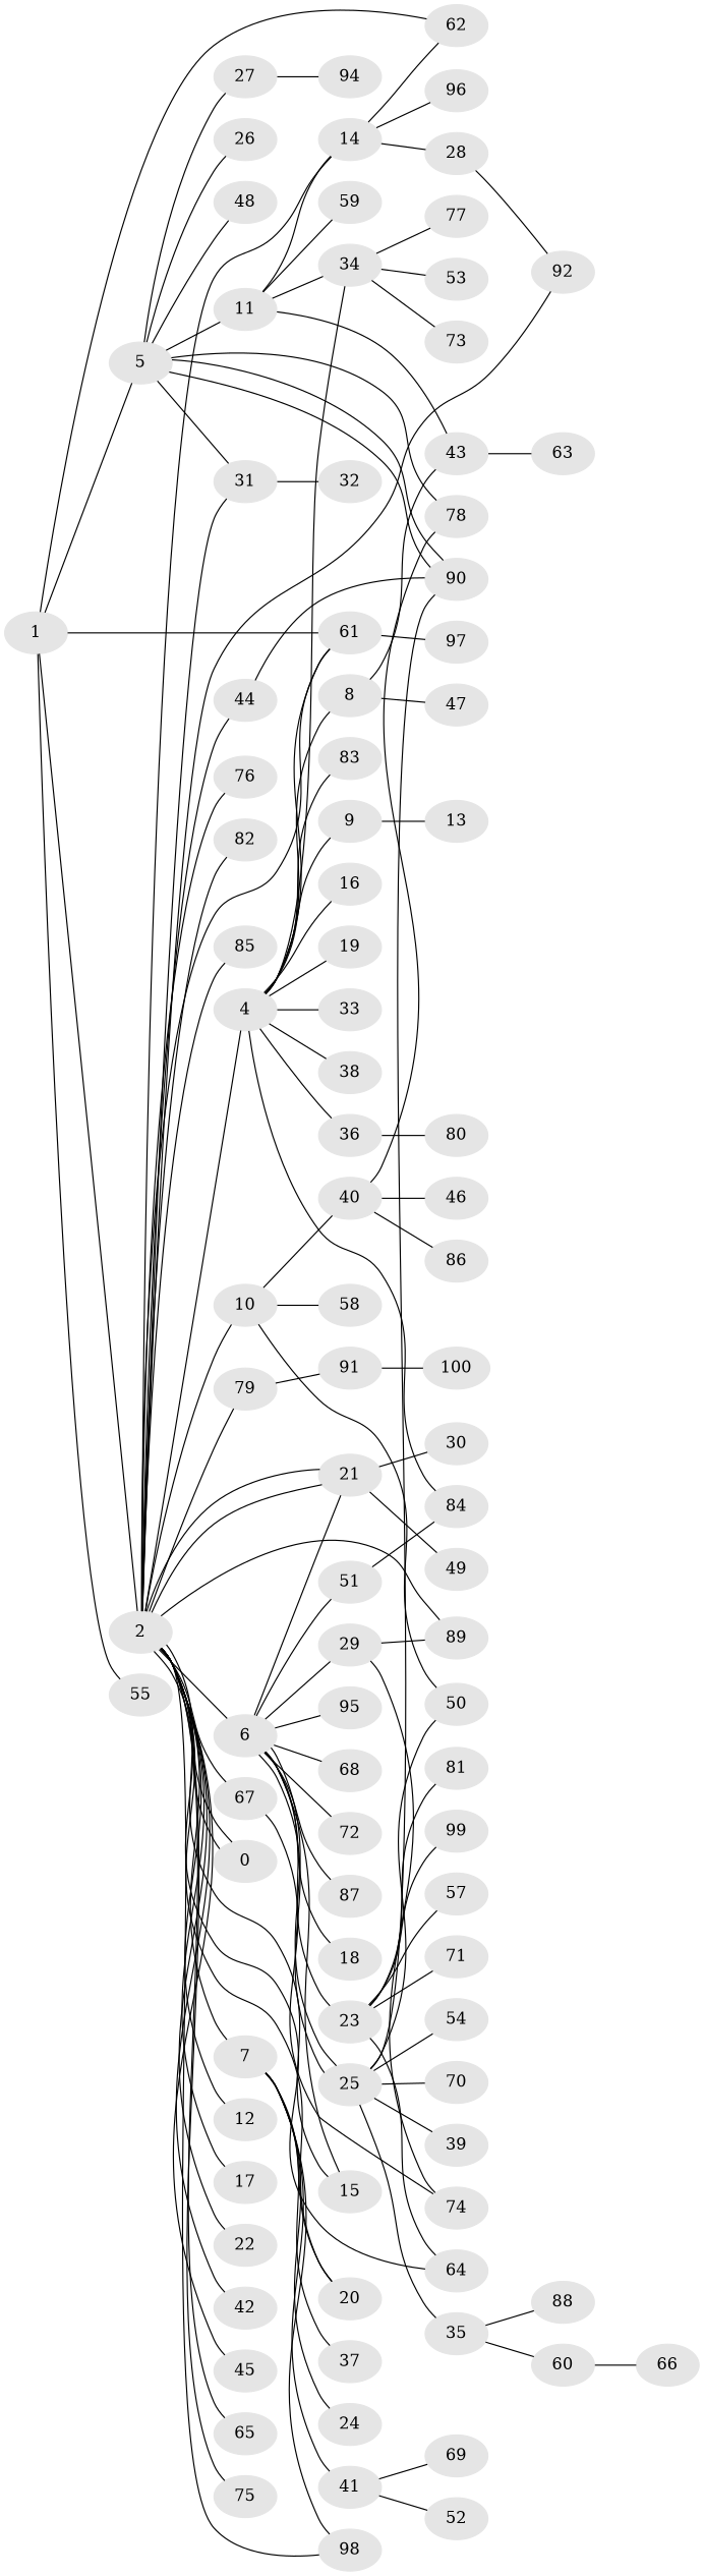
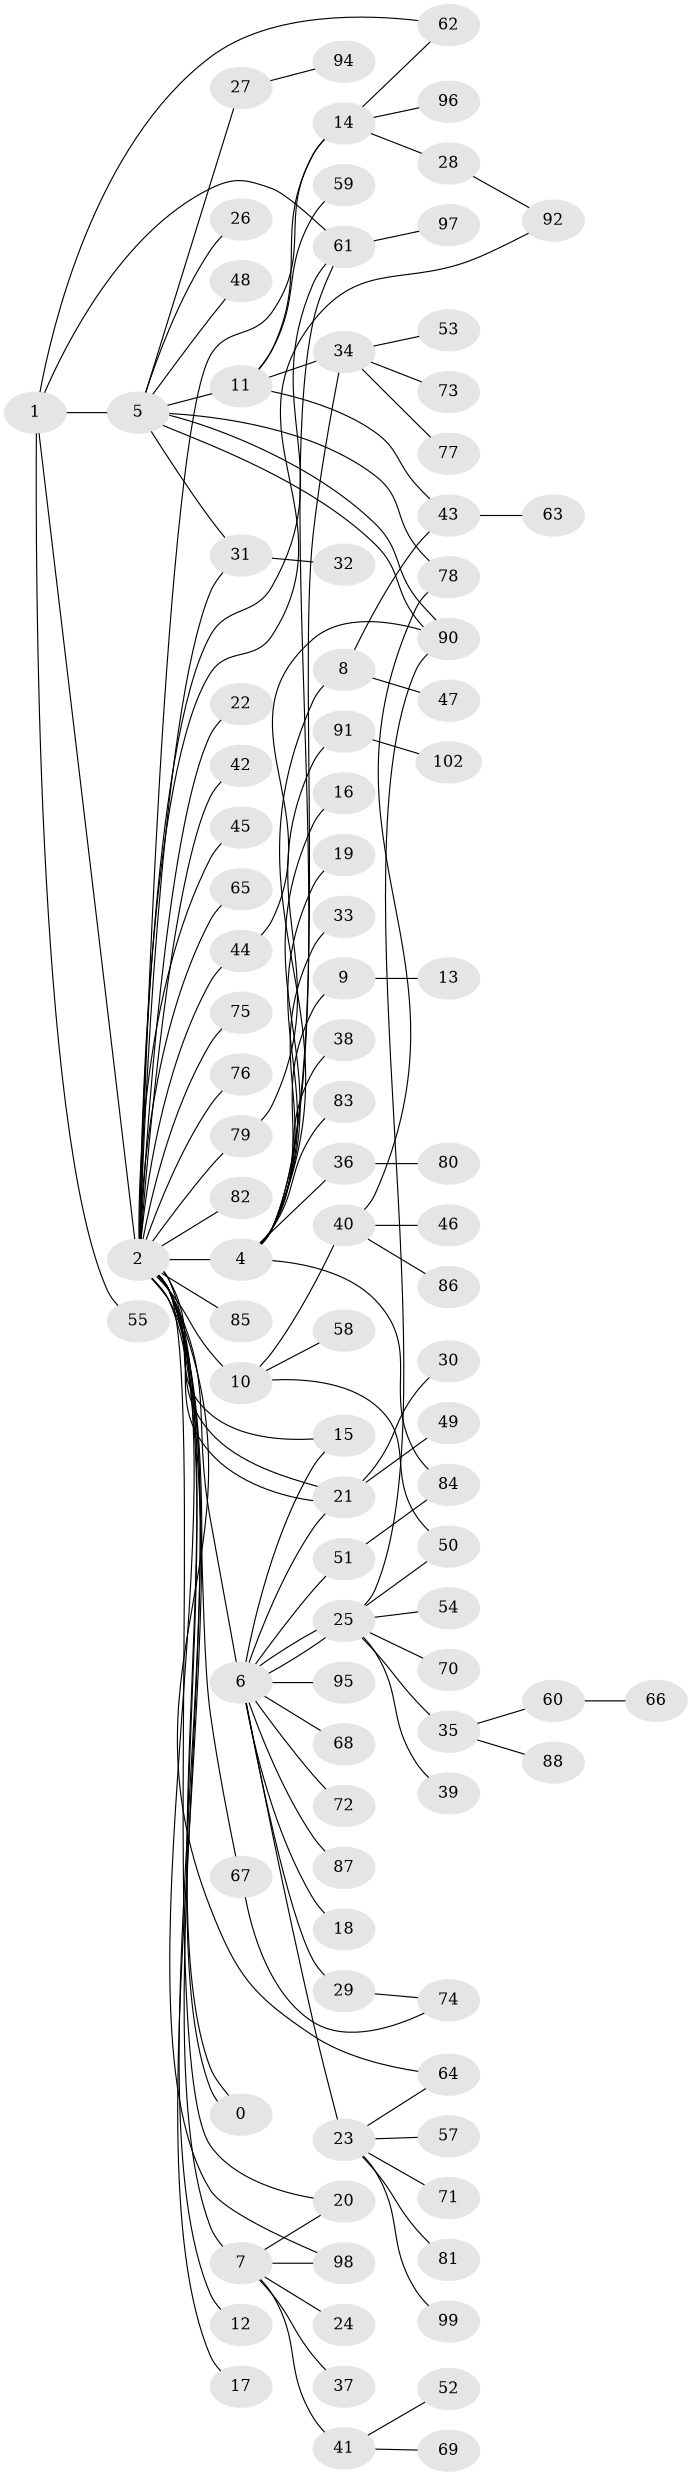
  graph {
    rankdir=LR
    node [color=gray90 style=filled]
    1
    2
    5
    55
    61
    62
    n7 [label=0]
    4
    6
    7
    10
    12
    14
    15
    17
    20
    21
    22
    31
    42
    44
    45
    64
    65
    67
    75
    76
    79
    82
    85
-   89
    92
    98
    11
    26
    27
    48
    78
    90
    97
    8
    9
    16
    19
    33
    34
    36
    38
    83
    84
    18
    23
    25
    29
    51
    68
    72
    87
    95
    24
    37
    41
    40
    50
    58
    28
    96
    30
    49
    32
    74
    91
    43
    47
    13
    53
    73
    77
    80
    59
    94
    57
    71
    81
    99
    35
    39
    54
    70
    52
    69
    63
    46
    86
    60
    88
    66
-   100
+   100 [label=102]
    1 -- 2
    1 -- 5
    1 -- 55
    1 -- 61
    1 -- 62
    2 -- 61
    2 -- n7
    2 -- n7
    2 -- 4
    2 -- 6
    2 -- 7
    2 -- 10
    2 -- 12
    2 -- 14
    2 -- 15
    2 -- 17
    2 -- 20
    2 -- 21
    2 -- 21
    2 -- 22
    2 -- 31
    2 -- 42
    2 -- 44
    2 -- 45
    2 -- 64
    2 -- 65
    2 -- 67
    2 -- 75
    2 -- 76
    2 -- 79
    2 -- 82
    2 -- 85
-   2 -- 89
    2 -- 92
    2 -- 98
    5 -- 31
    5 -- 11
    5 -- 26
    5 -- 27
    5 -- 48
    5 -- 78
    5 -- 90
    5 -- 90
    61 -- 97
    4 -- 61
    4 -- 8
    4 -- 9
    4 -- 16
    4 -- 19
    4 -- 33
    4 -- 34
    4 -- 36
    4 -- 38
    4 -- 83
    4 -- 84
    6 -- 15
    6 -- 21
    6 -- 18
    6 -- 23
    6 -- 25
    6 -- 25
    6 -- 29
    6 -- 51
    6 -- 68
    6 -- 72
    6 -- 87
    6 -- 95
    7 -- 20
    7 -- 98
    7 -- 24
    7 -- 37
    7 -- 41
    10 -- 40
    10 -- 50
    10 -- 58
    14 -- 62
    14 -- 28
    14 -- 96
    21 -- 30
    21 -- 49
    31 -- 32
    44 -- 90
    67 -- 74
    79 -- 91
    11 -- 14
    11 -- 34
    11 -- 43
    11 -- 59
    27 -- 94
    8 -- 43
    8 -- 47
    9 -- 13
    34 -- 53
    34 -- 73
    34 -- 77
    36 -- 80
    23 -- 64
    23 -- 57
    23 -- 71
    23 -- 81
    23 -- 99
    25 -- 90
    25 -- 50
    25 -- 35
    25 -- 39
    25 -- 54
    25 -- 70
-   29 -- 89
    29 -- 74
    51 -- 84
    41 -- 52
    41 -- 69
    40 -- 78
    40 -- 46
    40 -- 86
    28 -- 92
    91 -- 100
    43 -- 63
    35 -- 60
    35 -- 88
    60 -- 66
  }
